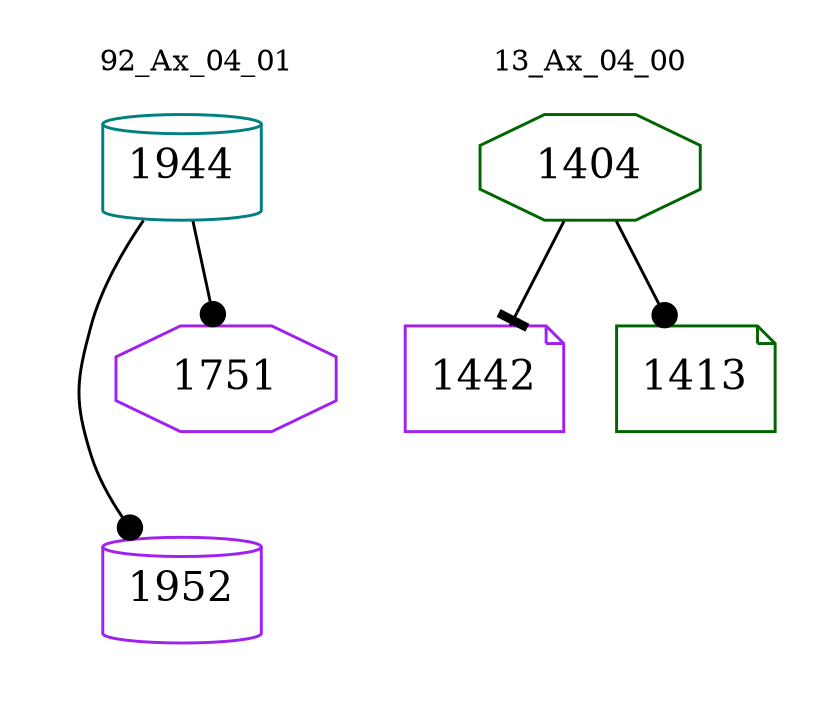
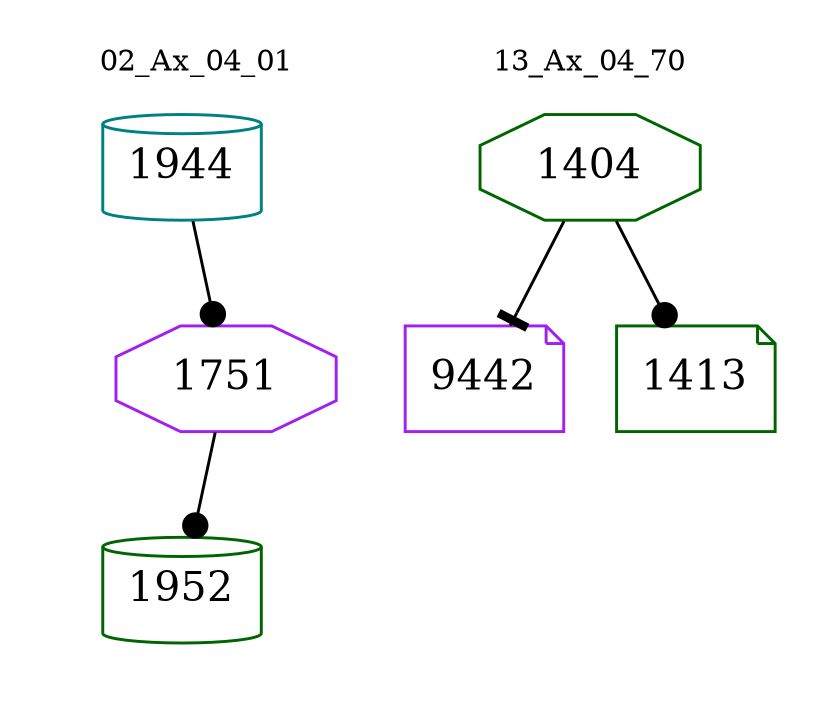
  digraph {
    node [color=darkgreen shape=cylinder]
    edge [arrowhead=dot color=black]
    n1 [color=teal label=1944]
-   n2 [color=purple label=1952]
+   n2 [label=1952]
    n3 [color=purple label=1751 shape=octagon]
    n4 [label=1404 shape=octagon]
-   n5 [color=purple label=1442 shape=note]
+   n5 [color=purple label=9442 shape=note]
    n6 [label=1413 shape=note]
    subgraph cluster_1 {
      color=white
      fontsize=10
-     label="92_Ax_04_01"
+     label="02_Ax_04_01"
      n1
      n2
      n3
    }
    subgraph cluster_2 {
      color=white
      fontsize=10
-     label="13_Ax_04_00"
+     label="13_Ax_04_70"
      n4
      n5
      n6
    }
-   n1 -> n2
+   n3 -> n2
    n1 -> n3
    n4 -> n5 [arrowhead=tee]
    n4 -> n6
  }
